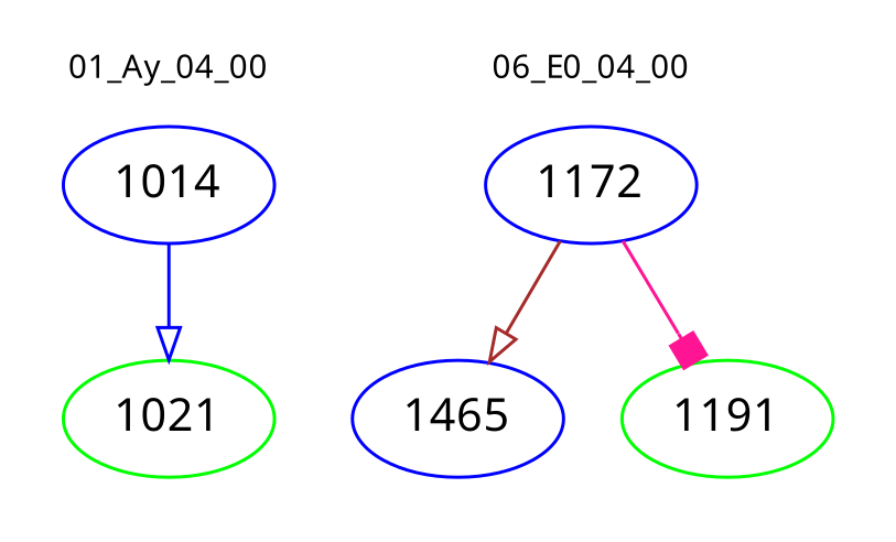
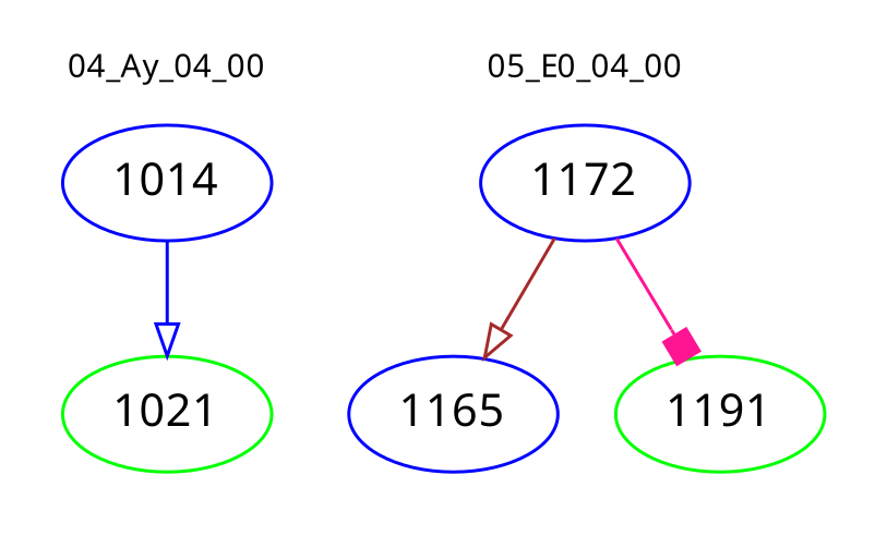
  digraph {
    fontname="Noto Sans"
    node [color=blue fontname="Noto Sans"]
    edge [arrowhead=onormal fontname="Noto Sans"]
    n1 [label=1014]
    n2 [color=green label=1021]
    n3 [label=1172]
-   n4 [label=1465]
+   n4 [label=1165]
    n5 [color=green label=1191]
    subgraph cluster_1 {
      color=white
      fontsize=10
-     label="01_Ay_04_00"
+     label="04_Ay_04_00"
      n1
      n2
    }
    subgraph cluster_2 {
      color=white
      fontsize=10
-     label="06_E0_04_00"
+     label="05_E0_04_00"
      n3
      n4
      n5
    }
    n1 -> n2 [color=blue]
    n3 -> n4 [color=brown]
    n3 -> n5 [arrowhead=box color=deeppink]
  }
